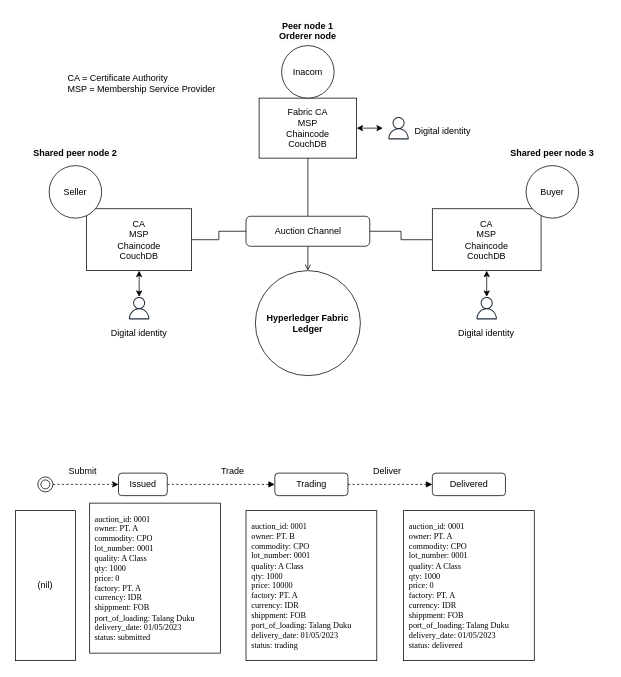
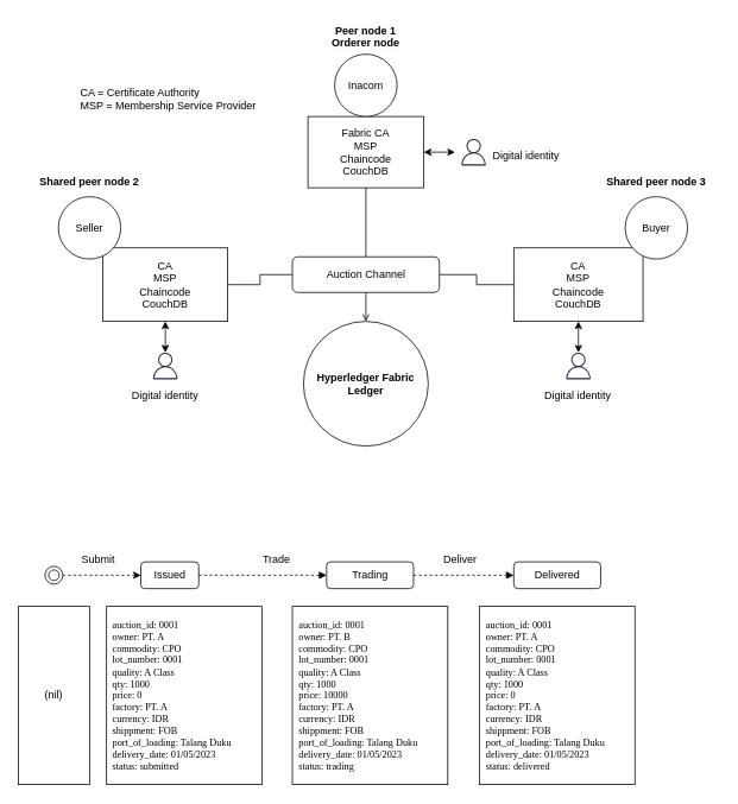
  <mxCell id="0" />
  <mxCell id="1" parent="0" />
  <mxCell id="2" style="edgeStyle=orthogonalEdgeStyle;rounded=0;orthogonalLoop=1;jettySize=auto;html=1;exitX=0;exitY=0.5;exitDx=0;exitDy=0;entryX=1;entryY=0.5;entryDx=0;entryDy=0;endArrow=none;endFill=0;" parent="1" source="3" target="12" edge="1"><mxGeometry relative="1" as="geometry" /></mxCell>
  <mxCell id="3" value="CA&lt;br style=&quot;border-color: var(--border-color);&quot;&gt;MSP&lt;br&gt;Chaincode&lt;br&gt;CouchDB" style="rounded=0;whiteSpace=wrap;html=1;" parent="1" vertex="1"><mxGeometry x="575.94" y="277.5" width="145" height="82.5" as="geometry" /></mxCell>
  <mxCell id="4" style="edgeStyle=orthogonalEdgeStyle;rounded=0;orthogonalLoop=1;jettySize=auto;html=1;exitX=1;exitY=0.5;exitDx=0;exitDy=0;entryX=0;entryY=0.5;entryDx=0;entryDy=0;endArrow=none;endFill=0;" parent="1" source="5" target="12" edge="1"><mxGeometry relative="1" as="geometry" /></mxCell>
  <mxCell id="5" value="CA&lt;br&gt;MSP&lt;br&gt;Chaincode&lt;br&gt;CouchDB" style="rounded=0;whiteSpace=wrap;html=1;" parent="1" vertex="1"><mxGeometry x="115" y="277.5" width="140" height="82.5" as="geometry" /></mxCell>
  <mxCell id="6" value="Hyperledger Fabric&lt;br&gt;Ledger" style="ellipse;whiteSpace=wrap;html=1;aspect=fixed;fontStyle=1" parent="1" vertex="1"><mxGeometry x="340" y="360" width="140" height="140" as="geometry" /></mxCell>
  <mxCell id="7" style="edgeStyle=orthogonalEdgeStyle;rounded=0;orthogonalLoop=1;jettySize=auto;html=1;exitX=0.5;exitY=1;exitDx=0;exitDy=0;entryX=0.5;entryY=0;entryDx=0;entryDy=0;endArrow=none;endFill=0;" parent="1" source="8" target="12" edge="1"><mxGeometry relative="1" as="geometry" /></mxCell>
  <mxCell id="8" value="Fabric CA&lt;br style=&quot;border-color: var(--border-color);&quot;&gt;MSP&lt;br&gt;Chaincode&lt;br&gt;CouchDB" style="rounded=0;whiteSpace=wrap;html=1;" parent="1" vertex="1"><mxGeometry x="345" y="130" width="130" height="80" as="geometry" /></mxCell>
  <mxCell id="9" value="" style="shape=image;html=1;verticalAlign=top;verticalLabelPosition=bottom;labelBackgroundColor=#ffffff;imageAspect=0;aspect=fixed;image=https://cdn1.iconfinder.com/data/icons/cryptocurrency-blockchain-fintech-free/32/Cryptocurrency_blockchain_data-37-128.png" parent="1" vertex="1"><mxGeometry x="385" y="445" width="50" height="50" as="geometry" /></mxCell>
  <mxCell id="10" value="Inacom" style="ellipse;whiteSpace=wrap;html=1;aspect=fixed;" parent="1" vertex="1"><mxGeometry x="375" y="60" width="70" height="70" as="geometry" /></mxCell>
  <mxCell id="11" style="edgeStyle=orthogonalEdgeStyle;rounded=0;orthogonalLoop=1;jettySize=auto;html=1;exitX=0.5;exitY=1;exitDx=0;exitDy=0;entryX=0.5;entryY=0;entryDx=0;entryDy=0;endArrow=open;endFill=0;" parent="1" source="12" target="6" edge="1"><mxGeometry relative="1" as="geometry" /></mxCell>
  <mxCell id="12" value="Auction Channel" style="rounded=1;whiteSpace=wrap;html=1;" parent="1" vertex="1"><mxGeometry x="327.5" y="287.5" width="165" height="40" as="geometry" /></mxCell>
  <mxCell id="13" value="Seller" style="ellipse;whiteSpace=wrap;html=1;aspect=fixed;" parent="1" vertex="1"><mxGeometry x="65" y="220" width="70" height="70" as="geometry" /></mxCell>
  <mxCell id="14" value="Buyer" style="ellipse;whiteSpace=wrap;html=1;aspect=fixed;" parent="1" vertex="1"><mxGeometry x="700.94" y="220" width="70" height="70" as="geometry" /></mxCell>
  <mxCell id="15" value="Issued" style="rounded=1;whiteSpace=wrap;html=1;" parent="1" vertex="1"><mxGeometry x="157.5" y="630" width="65" height="30" as="geometry" /></mxCell>
  <mxCell id="16" style="edgeStyle=orthogonalEdgeStyle;rounded=0;orthogonalLoop=1;jettySize=auto;html=1;exitX=1;exitY=0.5;exitDx=0;exitDy=0;entryX=0;entryY=0.5;entryDx=0;entryDy=0;dashed=1;endArrow=block;endFill=1;" parent="1" source="15" target="18" edge="1"><mxGeometry relative="1" as="geometry"><mxPoint x="458.75" y="645" as="sourcePoint" /></mxGeometry></mxCell>
  <mxCell id="17" style="edgeStyle=orthogonalEdgeStyle;rounded=0;orthogonalLoop=1;jettySize=auto;html=1;exitX=1;exitY=0.5;exitDx=0;exitDy=0;dashed=1;endArrow=block;endFill=1;" parent="1" source="18" target="19" edge="1"><mxGeometry relative="1" as="geometry" /></mxCell>
  <mxCell id="18" value="Trading" style="rounded=1;whiteSpace=wrap;html=1;" parent="1" vertex="1"><mxGeometry x="365.94" y="630" width="97.5" height="30" as="geometry" /></mxCell>
  <mxCell id="19" value="Delivered" style="rounded=1;whiteSpace=wrap;html=1;" parent="1" vertex="1"><mxGeometry x="575.94" y="630" width="97.5" height="30" as="geometry" /></mxCell>
  <mxCell id="20" style="edgeStyle=orthogonalEdgeStyle;rounded=0;orthogonalLoop=1;jettySize=auto;html=1;exitX=1;exitY=0.5;exitDx=0;exitDy=0;dashed=1;" parent="1" source="21" target="15" edge="1"><mxGeometry relative="1" as="geometry" /></mxCell>
  <mxCell id="21" value="" style="ellipse;shape=doubleEllipse;html=1;dashed=0;whiteSpace=wrap;aspect=fixed;" parent="1" vertex="1"><mxGeometry x="50" y="635" width="20" height="20" as="geometry" /></mxCell>
  <mxCell id="22" value="(nil)" style="rounded=0;whiteSpace=wrap;html=1;" parent="1" vertex="1"><mxGeometry y="680" width="80" height="200" as="geometry" x="20" /></mxCell>
- <mxCell id="23" value="&lt;div style=&quot;font-size: 11px;&quot;&gt;auction_id: 0001&lt;/div&gt;&lt;div style=&quot;font-size: 11px;&quot;&gt;owner: PT. A&lt;/div&gt;&lt;div style=&quot;font-size: 11px;&quot;&gt;commodity: CPO&lt;/div&gt;&lt;div style=&quot;font-size: 11px;&quot;&gt;lot_number: 0001&lt;/div&gt;&lt;div style=&quot;font-size: 11px;&quot;&gt;quality: A Class&lt;/div&gt;&lt;div style=&quot;font-size: 11px;&quot;&gt;qty: 1000&lt;/div&gt;&lt;div style=&quot;font-size: 11px;&quot;&gt;price: 0&lt;/div&gt;&lt;div style=&quot;font-size: 11px;&quot;&gt;factory: PT. A&lt;/div&gt;&lt;div style=&quot;font-size: 11px;&quot;&gt;currency: IDR&lt;/div&gt;&lt;div style=&quot;font-size: 11px;&quot;&gt;shippment: FOB&lt;/div&gt;&lt;div style=&quot;font-size: 11px;&quot;&gt;port_of_loading: Talang Duku&lt;span style=&quot;font-size: 11px;&quot;&gt;&lt;/span&gt;&lt;/div&gt;&lt;div style=&quot;font-size: 11px;&quot;&gt;delivery_date: 01/05/2023&lt;/div&gt;&lt;div style=&quot;font-size: 11px;&quot;&gt;status: submitted&lt;/div&gt;" style="rounded=0;whiteSpace=wrap;html=1;align=left;fontFamily=Verdana;labelBackgroundColor=none;spacingLeft=5;fontSize=11;" parent="1" vertex="1"><mxGeometry x="119.06" y="670" width="174.38" height="200" as="geometry" /></mxCell>
+ <mxCell id="23" value="&lt;div style=&quot;font-size: 11px;&quot;&gt;auction_id: 0001&lt;/div&gt;&lt;div style=&quot;font-size: 11px;&quot;&gt;owner: PT. A&lt;/div&gt;&lt;div style=&quot;font-size: 11px;&quot;&gt;commodity: CPO&lt;/div&gt;&lt;div style=&quot;font-size: 11px;&quot;&gt;lot_number: 0001&lt;/div&gt;&lt;div style=&quot;font-size: 11px;&quot;&gt;quality: A Class&lt;/div&gt;&lt;div style=&quot;font-size: 11px;&quot;&gt;qty: 1000&lt;/div&gt;&lt;div style=&quot;font-size: 11px;&quot;&gt;price: 0&lt;/div&gt;&lt;div style=&quot;font-size: 11px;&quot;&gt;factory: PT. A&lt;/div&gt;&lt;div style=&quot;font-size: 11px;&quot;&gt;currency: IDR&lt;/div&gt;&lt;div style=&quot;font-size: 11px;&quot;&gt;shippment: FOB&lt;/div&gt;&lt;div style=&quot;font-size: 11px;&quot;&gt;port_of_loading: Talang Duku&lt;span style=&quot;font-size: 11px;&quot;&gt;&lt;/span&gt;&lt;/div&gt;&lt;div style=&quot;font-size: 11px;&quot;&gt;delivery_date: 01/05/2023&lt;/div&gt;&lt;div style=&quot;font-size: 11px;&quot;&gt;status: submitted&lt;/div&gt;" style="rounded=0;whiteSpace=wrap;html=1;align=left;fontFamily=Verdana;labelBackgroundColor=none;spacingLeft=5;fontSize=11;" parent="1" vertex="1"><mxGeometry x="119.06" y="680" width="174.38" height="200" as="geometry" /></mxCell>
  <mxCell id="24" value="&lt;div style=&quot;font-size: 11px;&quot;&gt;auction_id: 0001&lt;/div&gt;&lt;div style=&quot;font-size: 11px;&quot;&gt;owner: PT. B&lt;/div&gt;&lt;div style=&quot;font-size: 11px;&quot;&gt;commodity: CPO&lt;/div&gt;&lt;div style=&quot;font-size: 11px;&quot;&gt;lot_number: 0001&lt;/div&gt;&lt;div style=&quot;font-size: 11px;&quot;&gt;quality: A Class&lt;/div&gt;&lt;div style=&quot;font-size: 11px;&quot;&gt;qty: 1000&lt;/div&gt;&lt;div style=&quot;font-size: 11px;&quot;&gt;price: 10000&lt;/div&gt;&lt;div style=&quot;font-size: 11px;&quot;&gt;factory: PT. A&lt;/div&gt;&lt;div style=&quot;font-size: 11px;&quot;&gt;currency: IDR&lt;/div&gt;&lt;div style=&quot;font-size: 11px;&quot;&gt;shippment: FOB&lt;/div&gt;&lt;div style=&quot;font-size: 11px;&quot;&gt;port_of_loading: Talang Duku&lt;span style=&quot;font-size: 11px;&quot;&gt;&lt;/span&gt;&lt;/div&gt;&lt;div style=&quot;font-size: 11px;&quot;&gt;delivery_date: 01/05/2023&lt;/div&gt;&lt;div style=&quot;font-size: 11px;&quot;&gt;status: trading&lt;/div&gt;" style="rounded=0;whiteSpace=wrap;html=1;align=left;fontFamily=Verdana;labelBackgroundColor=none;spacingLeft=5;fontSize=11;" parent="1" vertex="1"><mxGeometry x="327.5" y="680" width="174.38" height="200" as="geometry" /></mxCell>
  <mxCell id="25" value="&lt;div style=&quot;font-size: 11px;&quot;&gt;auction_id: 0001&lt;/div&gt;&lt;div style=&quot;font-size: 11px;&quot;&gt;owner: PT. A&lt;/div&gt;&lt;div style=&quot;font-size: 11px;&quot;&gt;commodity: CPO&lt;/div&gt;&lt;div style=&quot;font-size: 11px;&quot;&gt;lot_number: 0001&lt;/div&gt;&lt;div style=&quot;font-size: 11px;&quot;&gt;quality: A Class&lt;/div&gt;&lt;div style=&quot;font-size: 11px;&quot;&gt;qty: 1000&lt;/div&gt;&lt;div style=&quot;font-size: 11px;&quot;&gt;price: 0&lt;/div&gt;&lt;div style=&quot;font-size: 11px;&quot;&gt;factory: PT. A&lt;/div&gt;&lt;div style=&quot;font-size: 11px;&quot;&gt;currency: IDR&lt;/div&gt;&lt;div style=&quot;font-size: 11px;&quot;&gt;shippment: FOB&lt;/div&gt;&lt;div style=&quot;font-size: 11px;&quot;&gt;port_of_loading: Talang Duku&lt;span style=&quot;font-size: 11px;&quot;&gt;&lt;/span&gt;&lt;/div&gt;&lt;div style=&quot;font-size: 11px;&quot;&gt;delivery_date: 01/05/2023&lt;/div&gt;&lt;div style=&quot;font-size: 11px;&quot;&gt;status: delivered&lt;/div&gt;" style="rounded=0;whiteSpace=wrap;html=1;align=left;fontFamily=Verdana;labelBackgroundColor=none;spacingLeft=5;fontSize=11;" parent="1" vertex="1"><mxGeometry x="537.5" y="680" width="174.38" height="200" as="geometry" /></mxCell>
  <mxCell id="26" value="Submit" style="text;html=1;strokeColor=none;fillColor=none;align=center;verticalAlign=middle;whiteSpace=wrap;rounded=0;" parent="1" vertex="1"><mxGeometry x="80" y="613" width="60" height="30" as="geometry" /></mxCell>
  <mxCell id="27" value="Deliver" style="text;html=1;strokeColor=none;fillColor=none;align=center;verticalAlign=middle;whiteSpace=wrap;rounded=0;" parent="1" vertex="1"><mxGeometry x="485.94" y="613" width="60" height="30" as="geometry" /></mxCell>
  <mxCell id="28" value="Trade" style="text;html=1;strokeColor=none;fillColor=none;align=center;verticalAlign=middle;whiteSpace=wrap;rounded=0;" parent="1" vertex="1"><mxGeometry x="280" y="613" width="60" height="30" as="geometry" /></mxCell>
  <mxCell id="29" value="&lt;b style=&quot;border-color: var(--border-color); color: rgb(0, 0, 0); font-family: Helvetica; font-size: 12px; font-style: normal; font-variant-ligatures: normal; font-variant-caps: normal; letter-spacing: normal; orphans: 2; text-indent: 0px; text-transform: none; widows: 2; word-spacing: 0px; -webkit-text-stroke-width: 0px; background-color: rgb(251, 251, 251); text-decoration-thickness: initial; text-decoration-style: initial; text-decoration-color: initial;&quot;&gt;Peer node 1&lt;br style=&quot;border-color: var(--border-color);&quot;&gt;&lt;/b&gt;&lt;b style=&quot;border-color: var(--border-color); color: rgb(0, 0, 0); font-family: Helvetica; font-size: 12px; font-style: normal; font-variant-ligatures: normal; font-variant-caps: normal; letter-spacing: normal; orphans: 2; text-indent: 0px; text-transform: none; widows: 2; word-spacing: 0px; -webkit-text-stroke-width: 0px; background-color: rgb(251, 251, 251); text-decoration-thickness: initial; text-decoration-style: initial; text-decoration-color: initial;&quot;&gt;Orderer node&lt;/b&gt;" style="text;whiteSpace=wrap;html=1;align=center;" parent="1" vertex="1"><mxGeometry x="355" y="20" width="110" height="50" as="geometry" /></mxCell>
  <mxCell id="30" value="&lt;b style=&quot;border-color: var(--border-color); color: rgb(0, 0, 0); font-family: Helvetica; font-size: 12px; font-style: normal; font-variant-ligatures: normal; font-variant-caps: normal; letter-spacing: normal; orphans: 2; text-indent: 0px; text-transform: none; widows: 2; word-spacing: 0px; -webkit-text-stroke-width: 0px; background-color: rgb(251, 251, 251); text-decoration-thickness: initial; text-decoration-style: initial; text-decoration-color: initial;&quot;&gt;Shared peer node 2&lt;/b&gt;" style="text;whiteSpace=wrap;html=1;align=center;" parent="1" vertex="1"><mxGeometry x="30" y="190" width="140" height="40" as="geometry" /></mxCell>
  <mxCell id="31" value="&lt;b style=&quot;border-color: var(--border-color); color: rgb(0, 0, 0); font-family: Helvetica; font-size: 12px; font-style: normal; font-variant-ligatures: normal; font-variant-caps: normal; letter-spacing: normal; orphans: 2; text-indent: 0px; text-transform: none; widows: 2; word-spacing: 0px; -webkit-text-stroke-width: 0px; background-color: rgb(251, 251, 251); text-decoration-thickness: initial; text-decoration-style: initial; text-decoration-color: initial;&quot;&gt;Shared peer node 3&lt;/b&gt;" style="text;whiteSpace=wrap;html=1;align=center;" parent="1" vertex="1"><mxGeometry x="665.94" y="190" width="140" height="40" as="geometry" /></mxCell>
  <mxCell id="32" value="" style="sketch=0;outlineConnect=0;fontColor=#232F3E;gradientColor=none;fillColor=#232F3D;strokeColor=none;dashed=0;verticalLabelPosition=bottom;verticalAlign=top;align=center;html=1;fontSize=12;fontStyle=0;aspect=fixed;pointerEvents=1;shape=mxgraph.aws4.user;" parent="1" vertex="1"><mxGeometry x="515.94" y="155" width="30" height="30" as="geometry" /></mxCell>
  <mxCell id="33" value="Digital identity" style="text;whiteSpace=wrap;html=1;align=center;" parent="1" vertex="1"><mxGeometry x="530" y="160" width="120" height="30" as="geometry" /></mxCell>
  <mxCell id="34" value="" style="sketch=0;outlineConnect=0;fontColor=#232F3E;gradientColor=none;fillColor=#232F3D;strokeColor=none;dashed=0;verticalLabelPosition=bottom;verticalAlign=top;align=center;html=1;fontSize=12;fontStyle=0;aspect=fixed;pointerEvents=1;shape=mxgraph.aws4.user;" parent="1" vertex="1"><mxGeometry x="633.44" y="395" width="30" height="30" as="geometry" /></mxCell>
  <mxCell id="35" value="Digital identity" style="text;whiteSpace=wrap;html=1;align=center;" parent="1" vertex="1"><mxGeometry x="588.44" y="429" width="120" height="30" as="geometry" /></mxCell>
  <mxCell id="36" value="" style="sketch=0;outlineConnect=0;fontColor=#232F3E;gradientColor=none;fillColor=#232F3D;strokeColor=none;dashed=0;verticalLabelPosition=bottom;verticalAlign=top;align=center;html=1;fontSize=12;fontStyle=0;aspect=fixed;pointerEvents=1;shape=mxgraph.aws4.user;" parent="1" vertex="1"><mxGeometry x="170" y="395" width="30" height="30" as="geometry" /></mxCell>
  <mxCell id="37" value="Digital identity" style="text;whiteSpace=wrap;html=1;align=center;" parent="1" vertex="1"><mxGeometry x="125" y="429" width="120" height="30" as="geometry" /></mxCell>
  <mxCell id="38" value="" style="endArrow=classic;startArrow=classic;html=1;rounded=0;entryX=-0.268;entryY=0.5;entryDx=0;entryDy=0;entryPerimeter=0;exitX=1;exitY=0.5;exitDx=0;exitDy=0;" parent="1" source="8" target="32" edge="1"><mxGeometry width="50" height="50" relative="1" as="geometry"><mxPoint x="310" y="320" as="sourcePoint" /><mxPoint x="360" y="270" as="targetPoint" /></mxGeometry></mxCell>
  <mxCell id="39" value="" style="endArrow=classic;startArrow=classic;html=1;rounded=0;exitX=0.5;exitY=1;exitDx=0;exitDy=0;" parent="1" source="3" target="34" edge="1"><mxGeometry width="50" height="50" relative="1" as="geometry"><mxPoint x="485" y="180" as="sourcePoint" /><mxPoint x="520" y="180" as="targetPoint" /></mxGeometry></mxCell>
  <mxCell id="40" value="" style="endArrow=classic;startArrow=classic;html=1;rounded=0;exitX=0.5;exitY=1;exitDx=0;exitDy=0;" parent="1" source="5" target="36" edge="1"><mxGeometry width="50" height="50" relative="1" as="geometry"><mxPoint x="658" y="370" as="sourcePoint" /><mxPoint x="658" y="405" as="targetPoint" /></mxGeometry></mxCell>
  <mxCell id="41" value="&lt;span style=&quot;color: rgb(0, 0, 0); font-family: Helvetica; font-size: 12px; font-style: normal; font-variant-ligatures: normal; font-variant-caps: normal; font-weight: 400; letter-spacing: normal; orphans: 2; text-align: center; text-indent: 0px; text-transform: none; widows: 2; word-spacing: 0px; -webkit-text-stroke-width: 0px; background-color: rgb(251, 251, 251); text-decoration-thickness: initial; text-decoration-style: initial; text-decoration-color: initial; float: none; display: inline !important;&quot;&gt;CA =&amp;nbsp;&lt;/span&gt;Certificate Authority&lt;br style=&quot;border-color: var(--border-color); color: rgb(0, 0, 0); font-family: Helvetica; font-size: 12px; font-style: normal; font-variant-ligatures: normal; font-variant-caps: normal; font-weight: 400; letter-spacing: normal; orphans: 2; text-align: center; text-indent: 0px; text-transform: none; widows: 2; word-spacing: 0px; -webkit-text-stroke-width: 0px; background-color: rgb(251, 251, 251); text-decoration-thickness: initial; text-decoration-style: initial; text-decoration-color: initial;&quot;&gt;&lt;span style=&quot;color: rgb(0, 0, 0); font-family: Helvetica; font-size: 12px; font-style: normal; font-variant-ligatures: normal; font-variant-caps: normal; font-weight: 400; letter-spacing: normal; orphans: 2; text-align: center; text-indent: 0px; text-transform: none; widows: 2; word-spacing: 0px; -webkit-text-stroke-width: 0px; background-color: rgb(251, 251, 251); text-decoration-thickness: initial; text-decoration-style: initial; text-decoration-color: initial; float: none; display: inline !important;&quot;&gt;MSP =&amp;nbsp;Membership Service Provider&lt;/span&gt;" style="text;whiteSpace=wrap;html=1;" vertex="1" parent="1"><mxGeometry x="88.44" y="90" width="205" height="50" as="geometry" /></mxCell>
